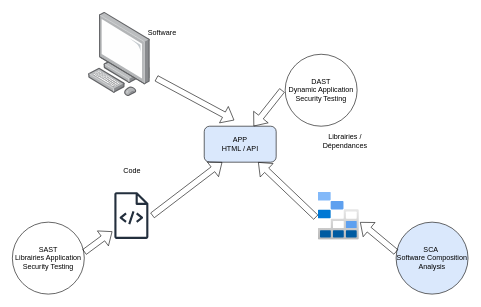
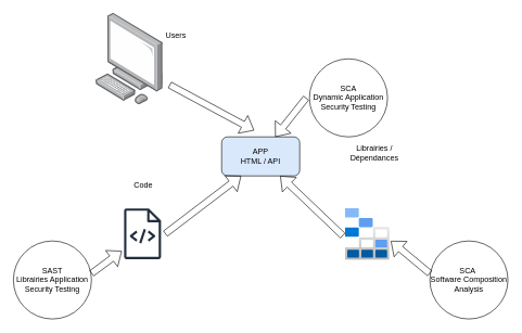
  <mxCell id="0" />
  <mxCell id="1" parent="0" />
  <mxCell id="2" value="&lt;div&gt;APP&lt;/div&gt;HTML / API" style="rounded=1;whiteSpace=wrap;html=1;fillColor=#dae8fc;" vertex="1" parent="1"><mxGeometry x="340" y="210" width="120" height="60" as="geometry" /></mxCell>
  <mxCell id="3" value="" style="image;points=[];aspect=fixed;html=1;align=center;shadow=0;dashed=0;image=img/lib/allied_telesis/computer_and_terminals/Personal_Computer.svg;" vertex="1" parent="1"><mxGeometry x="146.7" y="20" width="103.3" height="140" as="geometry" /></mxCell>
- <mxCell id="4" value="Software" style="text;html=1;whiteSpace=wrap;strokeColor=none;fillColor=none;align=center;verticalAlign=middle;rounded=0;" vertex="1" parent="1"><mxGeometry x="210" y="40" width="120" height="30" as="geometry" /></mxCell>
+ <mxCell id="4" value="Users" style="text;html=1;whiteSpace=wrap;strokeColor=none;fillColor=none;align=center;verticalAlign=middle;rounded=0;" vertex="1" parent="1"><mxGeometry x="210" y="40" width="120" height="30" as="geometry" /></mxCell>
  <mxCell id="5" value="" style="sketch=0;outlineConnect=0;fontColor=#232F3E;gradientColor=none;fillColor=#232F3D;strokeColor=none;dashed=0;verticalLabelPosition=bottom;verticalAlign=top;align=center;html=1;fontSize=12;fontStyle=0;aspect=fixed;pointerEvents=1;shape=mxgraph.aws4.source_code;" vertex="1" parent="1"><mxGeometry x="190" y="320" width="57" height="78" as="geometry" /></mxCell>
  <mxCell id="6" value="Code" style="text;html=1;whiteSpace=wrap;strokeColor=none;fillColor=none;align=center;verticalAlign=middle;rounded=0;" vertex="1" parent="1"><mxGeometry x="190" y="270" width="60" height="30" as="geometry" /></mxCell>
  <mxCell id="7" value="" style="image;aspect=fixed;html=1;points=[];align=center;fontSize=12;image=img/lib/azure2/storage/Storage_Explorer.svg;" vertex="1" parent="1"><mxGeometry x="530" y="320" width="68.4" height="79.64" as="geometry" /></mxCell>
  <mxCell id="8" value="Librairies / Dépendances" style="text;html=1;whiteSpace=wrap;strokeColor=none;fillColor=none;align=center;verticalAlign=middle;rounded=0;" vertex="1" parent="1"><mxGeometry x="510" y="220" width="130" height="30" as="geometry" /></mxCell>
  <mxCell id="9" value="" style="shape=flexArrow;endArrow=classic;html=1;rounded=0;entryX=0.25;entryY=1;entryDx=0;entryDy=0;" edge="1" parent="1" target="2"><mxGeometry width="50" height="50" relative="1" as="geometry"><mxPoint x="253.3" y="359" as="sourcePoint" /><mxPoint x="303.3" y="309" as="targetPoint" /></mxGeometry></mxCell>
  <mxCell id="10" value="" style="shape=flexArrow;endArrow=classic;html=1;rounded=0;entryX=0.75;entryY=1;entryDx=0;entryDy=0;exitX=-0.053;exitY=0.527;exitDx=0;exitDy=0;exitPerimeter=0;" edge="1" parent="1" source="7" target="2"><mxGeometry width="50" height="50" relative="1" as="geometry"><mxPoint x="320" y="399" as="sourcePoint" /><mxPoint x="436.7" y="310" as="targetPoint" /></mxGeometry></mxCell>
  <mxCell id="11" value="" style="shape=flexArrow;endArrow=classic;html=1;rounded=0;" edge="1" parent="1"><mxGeometry width="50" height="50" relative="1" as="geometry"><mxPoint x="260" y="130" as="sourcePoint" /><mxPoint x="390" y="200" as="targetPoint" /></mxGeometry></mxCell>
  <mxCell id="12" value="SAST&lt;div&gt;Librairies Application Security Testing&lt;/div&gt;" style="ellipse;whiteSpace=wrap;html=1;aspect=fixed;" vertex="1" parent="1"><mxGeometry x="20" y="370" width="120" height="120" as="geometry" /></mxCell>
- <mxCell id="13" value="SCA&amp;nbsp;&lt;div&gt;Software Composition Analysis&lt;/div&gt;" style="ellipse;whiteSpace=wrap;html=1;aspect=fixed;fillColor=#dae8fc;" vertex="1" parent="1"><mxGeometry x="660" y="370" width="120" height="120" as="geometry" /></mxCell>
- <mxCell id="14" value="DAST&lt;div&gt;Dynamic Application Security Testing&lt;/div&gt;" style="ellipse;whiteSpace=wrap;html=1;aspect=fixed;" vertex="1" parent="1"><mxGeometry x="475" y="90" width="120" height="120" as="geometry" /></mxCell>
+ <mxCell id="13" value="SCA&amp;nbsp;&lt;div&gt;Software Composition Analysis&lt;/div&gt;" style="ellipse;whiteSpace=wrap;html=1;aspect=fixed;" vertex="1" parent="1"><mxGeometry x="660" y="370" width="120" height="120" as="geometry" /></mxCell>
+ <mxCell id="14" value="SCA&lt;div&gt;Dynamic Application Security Testing&lt;/div&gt;" style="ellipse;whiteSpace=wrap;html=1;aspect=fixed;" vertex="1" parent="1"><mxGeometry x="475" y="90" width="120" height="120" as="geometry" /></mxCell>
  <mxCell id="15" value="" style="shape=flexArrow;endArrow=classic;html=1;rounded=0;entryX=0.687;entryY=0;entryDx=0;entryDy=0;entryPerimeter=0;" edge="1" parent="1" target="2"><mxGeometry width="50" height="50" relative="1" as="geometry"><mxPoint x="470" y="150" as="sourcePoint" /><mxPoint x="450" y="220" as="targetPoint" /></mxGeometry></mxCell>
  <mxCell id="16" value="" style="shape=flexArrow;endArrow=classic;html=1;rounded=0;entryX=0.25;entryY=1;entryDx=0;entryDy=0;" edge="1" parent="1"><mxGeometry width="50" height="50" relative="1" as="geometry"><mxPoint x="140" y="420" as="sourcePoint" /><mxPoint x="186.7" y="385.5" as="targetPoint" /></mxGeometry></mxCell>
  <mxCell id="17" value="" style="shape=flexArrow;endArrow=classic;html=1;rounded=0;entryX=0.75;entryY=1;entryDx=0;entryDy=0;" edge="1" parent="1"><mxGeometry width="50" height="50" relative="1" as="geometry"><mxPoint x="660" y="420" as="sourcePoint" /><mxPoint x="600" y="370" as="targetPoint" /></mxGeometry></mxCell>
